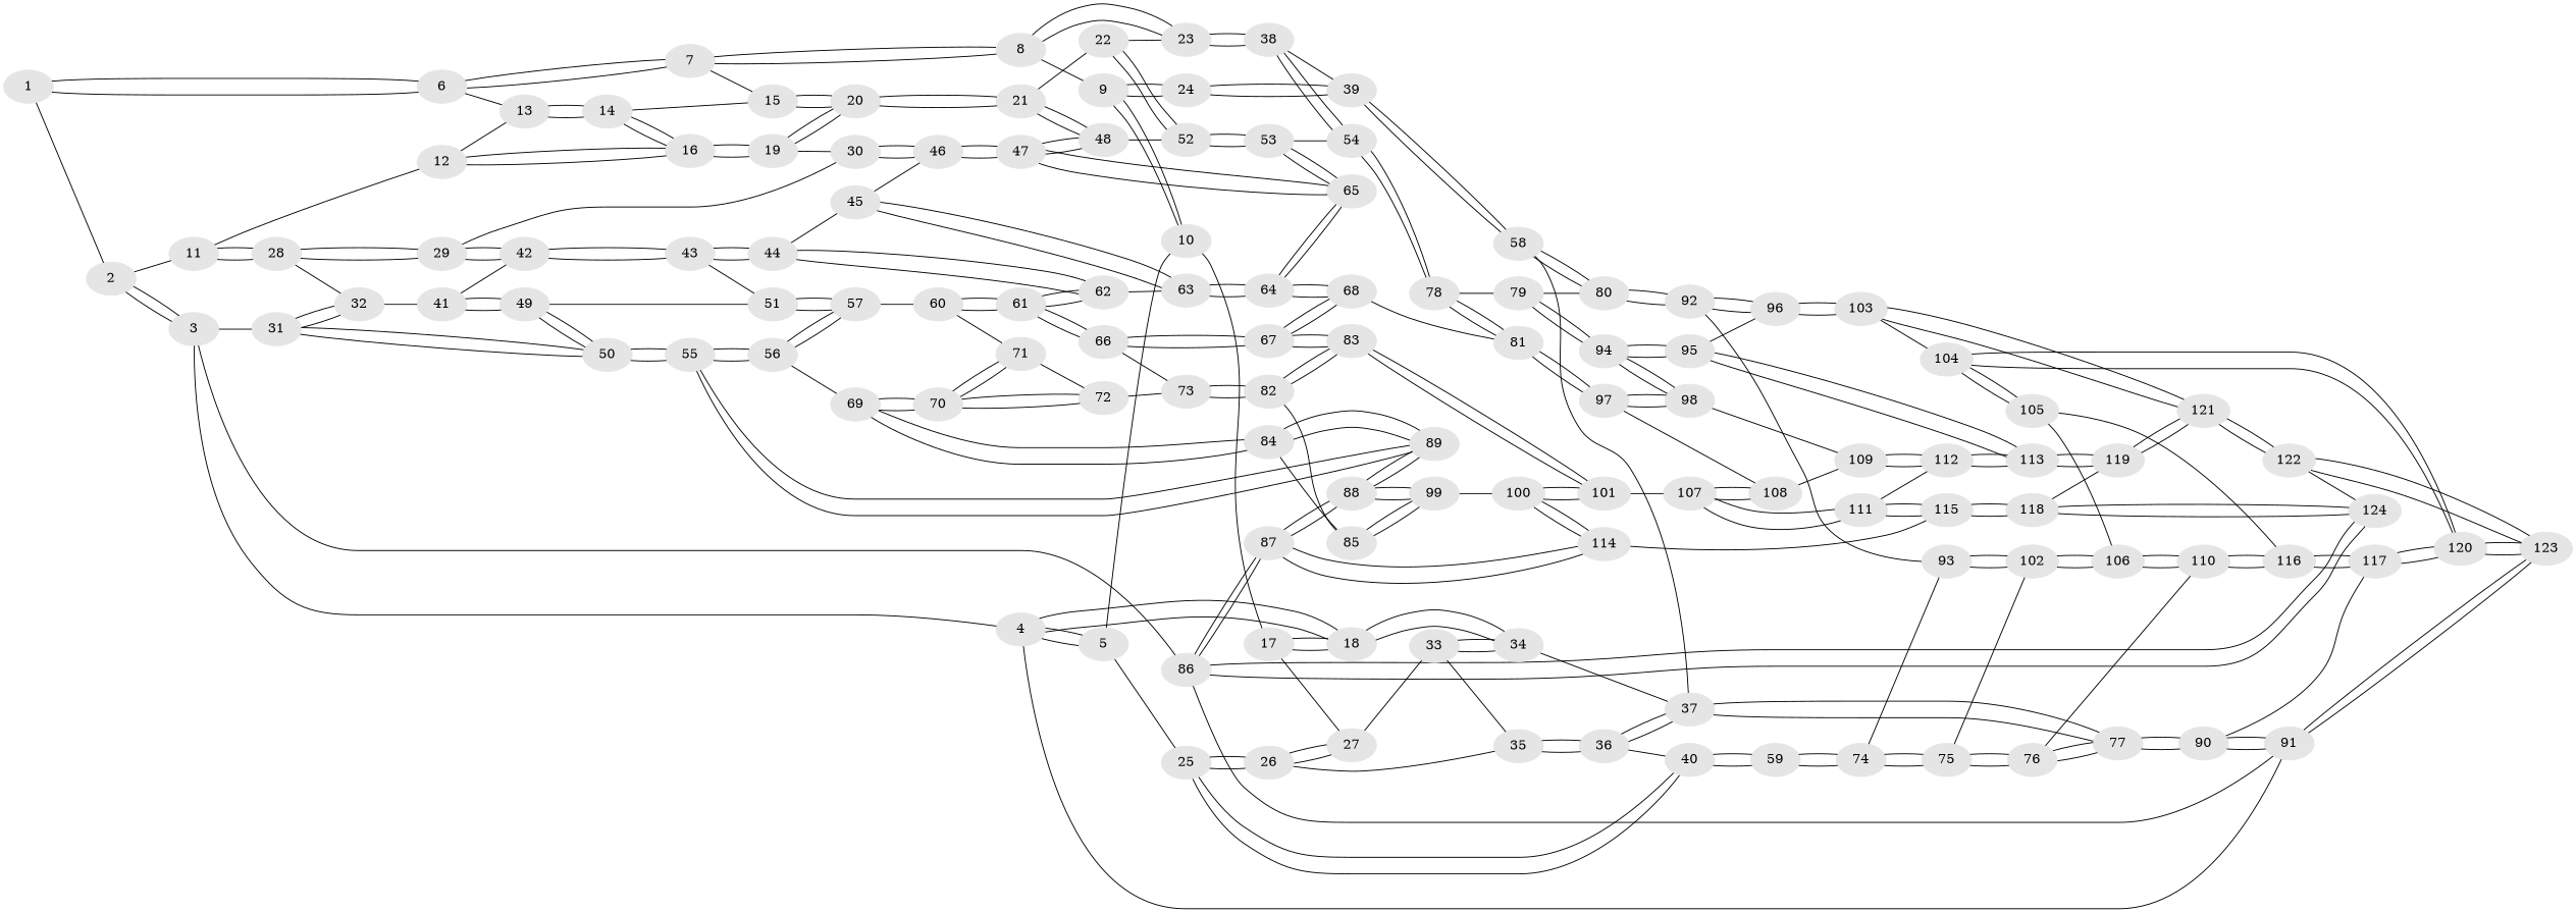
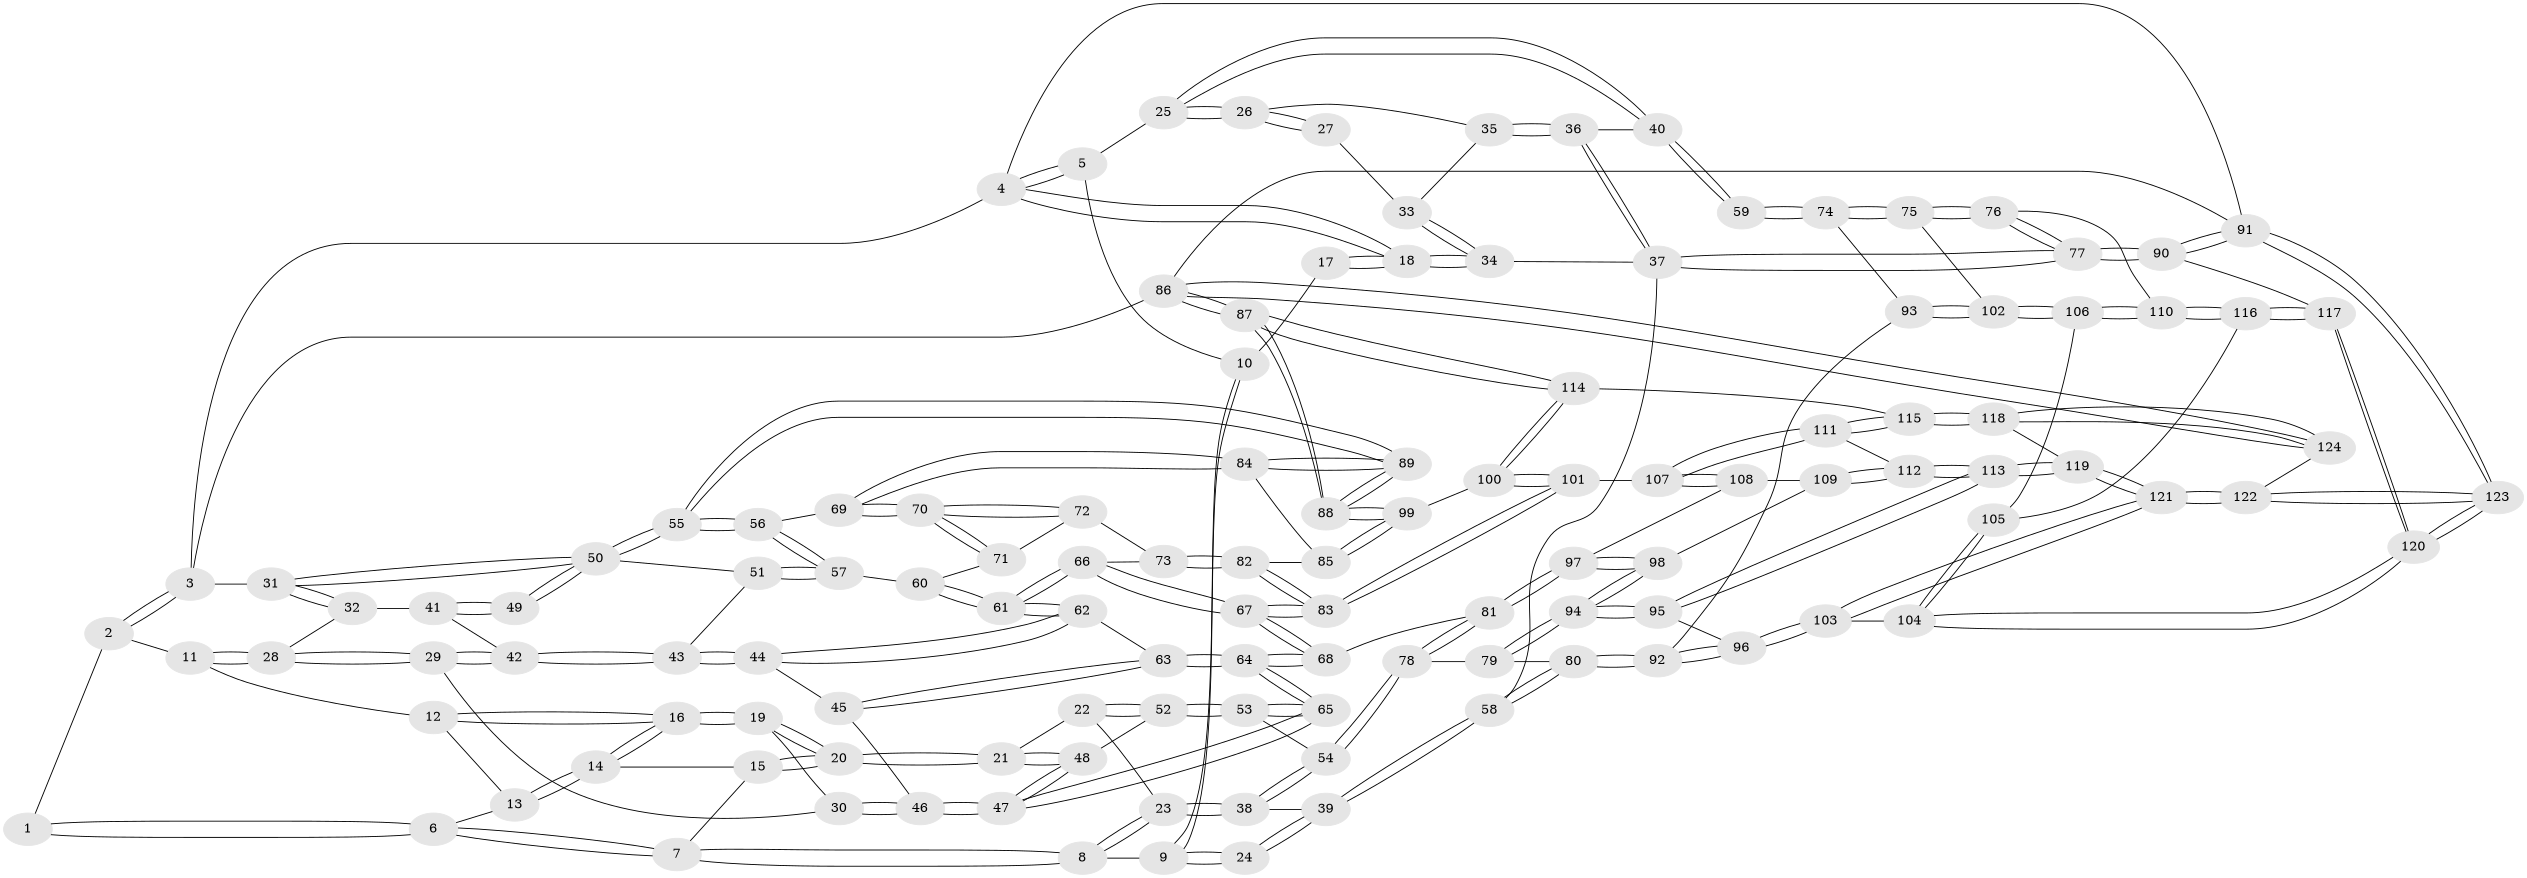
  graph {
    rankdir=LR
    node [color=gray90 style=filled]
    1
    2
    6
    3
    11
    7
    13
    4
    31
    86
    12
    28
    5
    18
    91
    32
    50
    87
    124
    10
    25
    34
    123
    17
    8
    15
    14
    9
    23
    20
    24
    38
    39
    27
    16
    29
    19
    21
    30
    33
    37
    46
    22
    48
    52
    53
    54
    26
    40
    58
    35
    59
    36
    42
    41
    43
    47
    55
    49
    77
    90
    78
    80
    74
    51
    44
    45
    62
    57
    63
    64
    65
    56
    89
    60
    81
    79
    69
    70
    84
    61
    71
    92
    75
    93
    66
    72
    67
    73
    68
    83
    82
    101
    97
    85
    76
    102
    110
    106
    116
    117
    94
    95
    98
    96
    108
    99
    107
    100
    88
    114
    115
    120
    103
    113
    109
    119
    104
    121
    112
    111
    105
    122
    118
    1 -- 2
    1 -- 6
    1 -- 6
    2 -- 3
    2 -- 3
    2 -- 11
    6 -- 7
    6 -- 7
    6 -- 13
    3 -- 4
    3 -- 31
    3 -- 86
    11 -- 12
    11 -- 28
    11 -- 28
    7 -- 8
    7 -- 8
    7 -- 15
    13 -- 14
    13 -- 14
    4 -- 5
    4 -- 5
    4 -- 18
    4 -- 18
    4 -- 91
    31 -- 32
    31 -- 32
    31 -- 50
    31 -- 50
    86 -- 91
    86 -- 87
    86 -- 87
    86 -- 124
    86 -- 124
    12 -- 13
    12 -- 16
    12 -- 16
    28 -- 32
    28 -- 29
    28 -- 29
    5 -- 10
    5 -- 25
    18 -- 34
    18 -- 34
    91 -- 123
    91 -- 123
    32 -- 41
    50 -- 55
    50 -- 55
    87 -- 88
    87 -- 88
    87 -- 114
    87 -- 114
    10 -- 17
    25 -- 26
    25 -- 26
    25 -- 40
    25 -- 40
    34 -- 37
    17 -- 18
    17 -- 18
-   17 -- 27
    8 -- 9
    8 -- 23
    8 -- 23
    15 -- 20
    15 -- 20
    14 -- 15
    14 -- 16
    14 -- 16
    9 -- 10
    9 -- 10
    9 -- 24
    9 -- 24
    23 -- 38
    23 -- 38
    20 -- 21
    20 -- 21
    24 -- 39
    24 -- 39
    38 -- 39
    38 -- 54
    38 -- 54
    39 -- 58
    39 -- 58
    27 -- 33
    16 -- 19
    16 -- 19
    29 -- 30
    29 -- 42
    29 -- 42
    19 -- 20
    19 -- 20
    19 -- 30
    21 -- 22
    21 -- 48
    21 -- 48
    30 -- 46
    30 -- 46
    33 -- 34
    33 -- 34
    33 -- 35
    37 -- 77
    37 -- 77
    46 -- 47
    46 -- 47
    22 -- 23
    22 -- 52
    22 -- 52
    48 -- 52
    52 -- 53
    52 -- 53
    53 -- 54
    53 -- 65
    53 -- 65
    54 -- 78
    54 -- 78
    26 -- 27
    26 -- 27
    26 -- 35
    40 -- 59
    40 -- 59
    58 -- 37
    58 -- 80
    58 -- 80
    35 -- 36
    35 -- 36
    59 -- 74
    59 -- 74
    36 -- 37
    36 -- 37
    36 -- 40
    42 -- 43
    42 -- 43
    41 -- 42
    41 -- 49
    41 -- 49
    43 -- 51
    43 -- 44
    43 -- 44
    47 -- 48
    47 -- 48
    47 -- 65
    47 -- 65
    55 -- 56
    55 -- 56
    55 -- 89
    55 -- 89
    49 -- 50
    49 -- 50
-   49 -- 51
+   50 -- 51
    77 -- 90
    77 -- 90
    90 -- 91
    90 -- 91
    90 -- 117
    78 -- 81
    78 -- 81
    78 -- 79
    80 -- 92
    80 -- 92
    74 -- 75
    74 -- 75
    74 -- 93
    51 -- 57
    51 -- 57
    44 -- 45
    44 -- 62
    44 -- 62
    45 -- 46
    45 -- 63
    45 -- 63
    62 -- 63
    57 -- 60
    63 -- 64
    63 -- 64
    64 -- 65
    64 -- 65
    64 -- 68
    64 -- 68
    56 -- 57
    56 -- 57
    56 -- 69
    60 -- 61
    60 -- 61
    60 -- 71
    81 -- 97
    81 -- 97
    79 -- 80
    79 -- 94
    79 -- 94
    69 -- 70
    69 -- 70
    69 -- 84
    69 -- 84
    70 -- 71
    70 -- 71
    70 -- 72
    70 -- 72
    84 -- 89
    84 -- 89
    84 -- 85
    61 -- 62
    61 -- 62
    61 -- 66
    61 -- 66
    71 -- 72
    92 -- 93
    92 -- 96
    92 -- 96
    75 -- 76
    75 -- 76
    75 -- 102
    93 -- 102
    93 -- 102
    66 -- 67
    66 -- 67
    66 -- 73
    72 -- 73
    67 -- 68
    67 -- 68
    67 -- 83
    67 -- 83
    73 -- 82
    73 -- 82
    68 -- 81
    83 -- 101
    83 -- 101
    82 -- 83
    82 -- 83
    82 -- 85
    101 -- 107
    97 -- 98
    97 -- 98
    97 -- 108
    85 -- 99
    85 -- 99
    76 -- 77
    76 -- 77
    76 -- 110
    102 -- 106
    102 -- 106
    110 -- 116
    110 -- 116
    106 -- 110
    106 -- 110
    116 -- 117
    116 -- 117
    117 -- 120
    117 -- 120
    94 -- 95
    94 -- 95
    94 -- 98
    94 -- 98
    95 -- 96
    95 -- 113
    95 -- 113
    98 -- 109
    96 -- 103
    96 -- 103
    108 -- 109
    99 -- 100
    107 -- 108
    107 -- 108
    107 -- 111
    107 -- 111
    100 -- 101
    100 -- 101
    100 -- 114
    100 -- 114
    88 -- 89
    88 -- 89
    88 -- 99
    88 -- 99
    114 -- 115
    115 -- 118
    115 -- 118
    120 -- 123
    120 -- 123
    103 -- 104
    103 -- 121
    103 -- 121
    113 -- 119
    113 -- 119
    109 -- 112
    109 -- 112
    119 -- 121
    119 -- 121
    104 -- 120
    104 -- 120
    104 -- 105
    104 -- 105
    121 -- 122
    121 -- 122
    112 -- 113
    112 -- 113
    111 -- 115
    111 -- 115
    111 -- 112
    105 -- 106
    105 -- 116
    122 -- 124
    122 -- 123
    122 -- 123
    118 -- 124
    118 -- 124
    118 -- 119
  }
